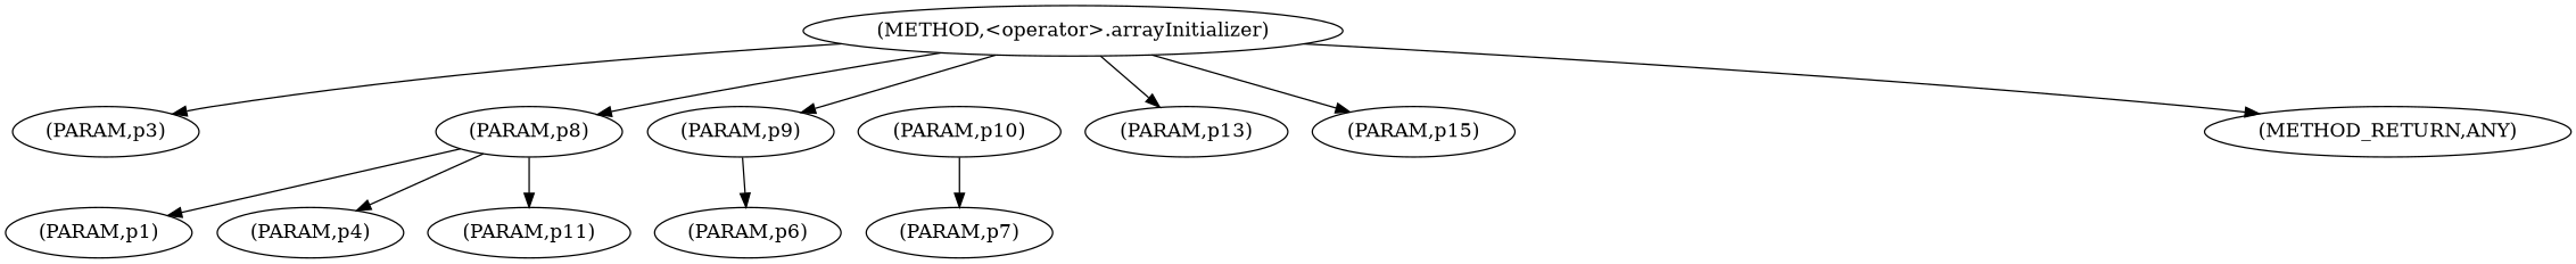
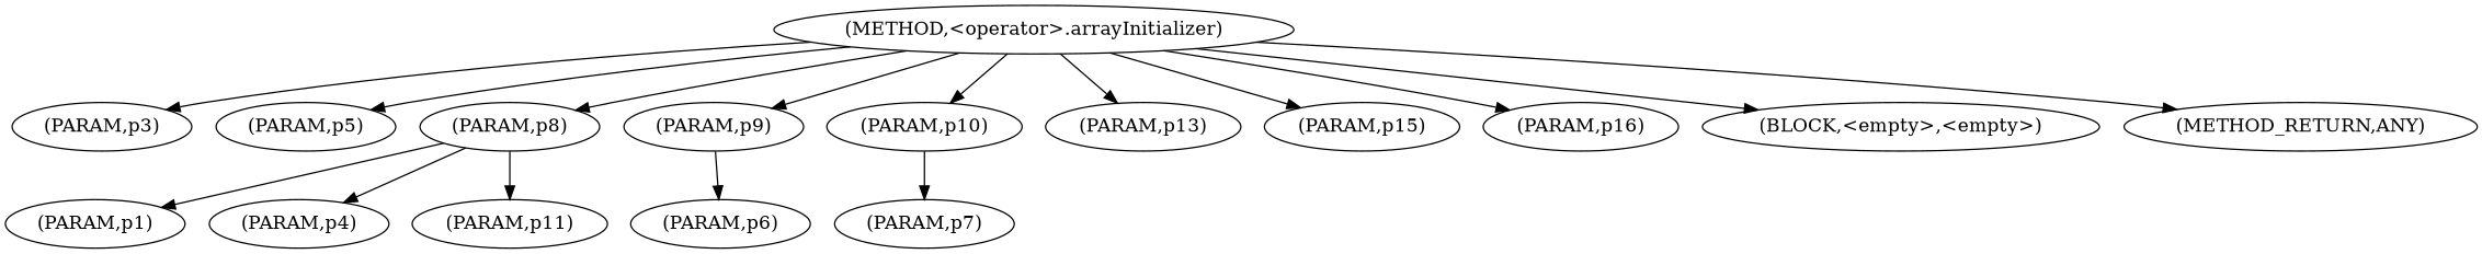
  digraph {
    n1 [label=<(METHOD,&lt;operator&gt;.arrayInitializer)>]
    n2 [label=<(PARAM,p3)>]
+   n3 [label=<(PARAM,p5)>]
    n4 [label=<(PARAM,p8)>]
    n5 [label=<(PARAM,p9)>]
    n6 [label=<(PARAM,p10)>]
    n7 [label=<(PARAM,p13)>]
    n8 [label=<(PARAM,p15)>]
+   n9 [label=<(PARAM,p16)>]
+   n10 [label=<(BLOCK,&lt;empty&gt;,&lt;empty&gt;)>]
    n11 [label=<(METHOD_RETURN,ANY)>]
    n12 [label=<(PARAM,p1)>]
    n13 [label=<(PARAM,p4)>]
    n14 [label=<(PARAM,p6)>]
    n15 [label=<(PARAM,p7)>]
    n16 [label=<(PARAM,p11)>]
    n1 -> n2
+   n1 -> n3
    n1 -> n4
    n1 -> n5
+   n1 -> n6
    n1 -> n7
    n1 -> n8
+   n1 -> n9
+   n1 -> n10
    n1 -> n11
    n4 -> n12
    n4 -> n13
    n4 -> n16
    n5 -> n14
    n6 -> n15
  }
